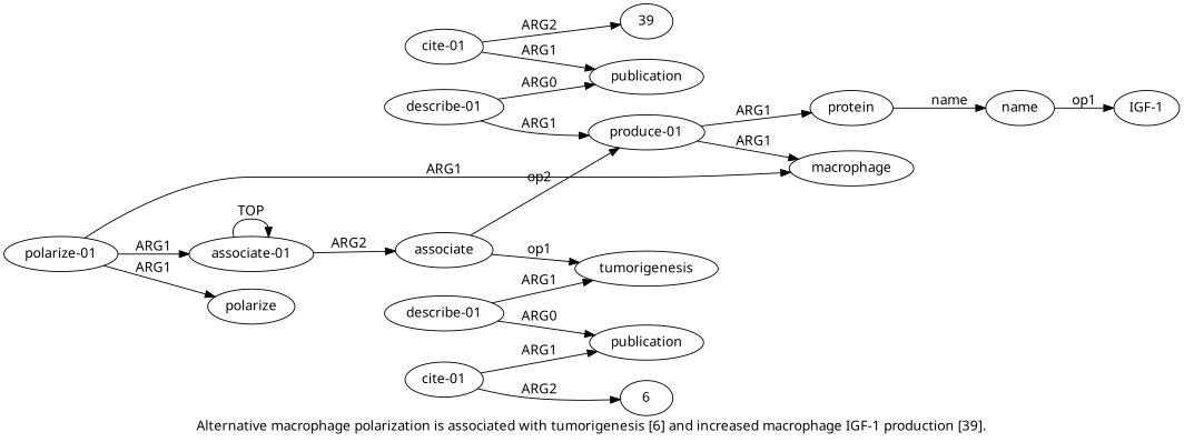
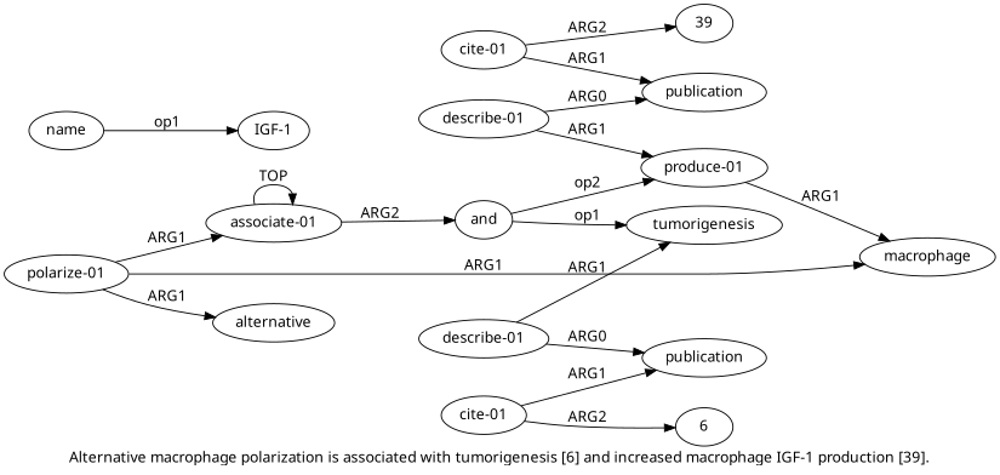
  digraph {
    fontname="Noto Sans"
    label="Alternative macrophage polarization is associated with tumorigenesis [6] and increased macrophage IGF-1 production [39]."
    rankdir=LR
    node [color=black fontname="Noto Sans" gold_ind=-1 gold_label="cite-01" test_ind=-1 test_label="cite-01"]
    edge [color=black fontname="Noto Sans" gold_label=ARG1 test_label=ARG1]
    n1 [gold_ind=15 label="cite-01" test_ind=15]
    n2 [gold_ind=14 gold_label=publication label=publication test_ind=14 test_label=publication]
    n3 [gold_label=39 label=39 test_label=39]
    n4 [gold_ind=11 gold_label=name label=name test_ind=11 test_label=name]
    n5 [gold_label="IGF-1" label="IGF-1" test_label="IGF-1"]
-   n6 [gold_ind=10 gold_label=protein label=protein test_ind=10 test_label=protein]
    n7 [gold_ind=13 gold_label="describe-01" label="describe-01" test_ind=13 test_label="describe-01"]
    n8 [gold_ind=9 gold_label="produce-01" label="produce-01" test_ind=9 test_label="produce-01"]
    n9 [gold_ind=2 gold_label=macrophage label=macrophage test_ind=2 test_label=macrophage]
    n10 [gold_label=6 label=6 test_label=6]
    n11 [gold_ind=1 gold_label="polarize-01" label="polarize-01" test_ind=1 test_label="polarize-01"]
-   n12 [gold_ind=3 gold_label=alternative label=polarize test_ind=3 test_label=alternative]
+   n12 [gold_ind=3 gold_label=alternative label=alternative test_ind=3 test_label=alternative]
    n13 [gold_ind=0 gold_label="associate-01" label="associate-01" test_ind=0 test_label="associate-01"]
-   n14 [gold_ind=4 gold_label=and label=associate test_ind=4 test_label=and]
+   n14 [gold_ind=4 gold_label=and label=and test_ind=4 test_label=and]
    n15 [gold_ind=5 gold_label=tumorigenesis label=tumorigenesis test_ind=5 test_label=tumorigenesis]
    n16 [gold_ind=7 gold_label=publication label=publication test_ind=7 test_label=publication]
    n17 [gold_ind=6 gold_label="describe-01" label="describe-01" test_ind=6 test_label="describe-01"]
    n18 [gold_ind=8 label="cite-01" test_ind=8]
    n1 -> n2 [label=ARG1]
    n1 -> n3 [gold_label=ARG2 label=ARG2 test_label=ARG2]
    n4 -> n5 [gold_label=op1 label=op1 test_label=op1]
-   n6 -> n4 [gold_label=name label=name test_label=name]
    n7 -> n2 [gold_label=ARG0 label=ARG0 test_label=ARG0]
    n7 -> n8 [label=ARG1]
-   n8 -> n6 [label=ARG1]
    n8 -> n9 [gold_label=ARG0 label=ARG1 test_label=ARG0]
    n11 -> n9 [label=ARG1]
    n11 -> n12 [gold_label=mod label=ARG1 test_label=mod]
    n11 -> n13 [label=ARG1]
    n13 -> n13 [gold_label=TOP label=TOP test_label=TOP]
    n13 -> n14 [gold_label=ARG2 label=ARG2 test_label=ARG2]
    n14 -> n8 [gold_label=op2 label=op2 test_label=op2]
    n14 -> n15 [gold_label=op1 label=op1 test_label=op1]
    n17 -> n15 [label=ARG1]
    n17 -> n16 [gold_label=ARG0 label=ARG0 test_label=ARG0]
    n18 -> n10 [gold_label=ARG2 label=ARG2 test_label=ARG2]
    n18 -> n16 [label=ARG1]
  }
